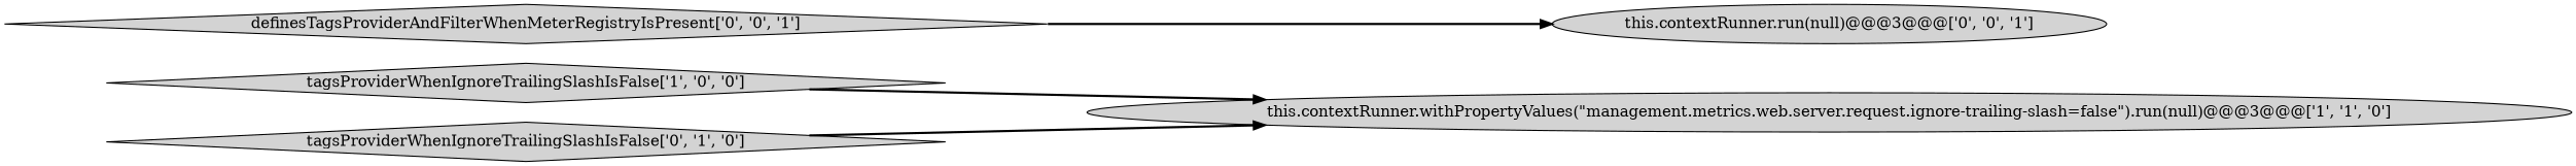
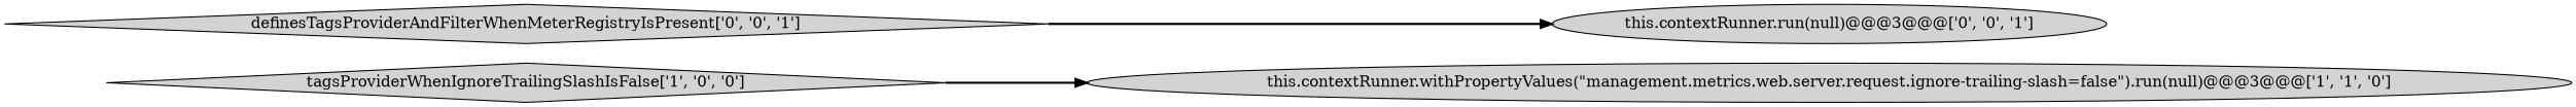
  digraph {
    rankdir=LR
    node [fillcolor=lightgray shape=diamond style=filled]
    edge [style=bold]
    n1 [label="this.contextRunner.withPropertyValues(\"management.metrics.web.server.request.ignore-trailing-slash=false\").run(null)@@@3@@@['1', '1', '0']" shape=ellipse]
    n2 [label="tagsProviderWhenIgnoreTrailingSlashIsFalse['1', '0', '0']"]
    n3 [label="this.contextRunner.run(null)@@@3@@@['0', '0', '1']" shape=ellipse]
    n4 [label="definesTagsProviderAndFilterWhenMeterRegistryIsPresent['0', '0', '1']"]
-   n5 [label="tagsProviderWhenIgnoreTrailingSlashIsFalse['0', '1', '0']"]
    n2 -> n1
    n4 -> n3
-   n5 -> n1
  }
